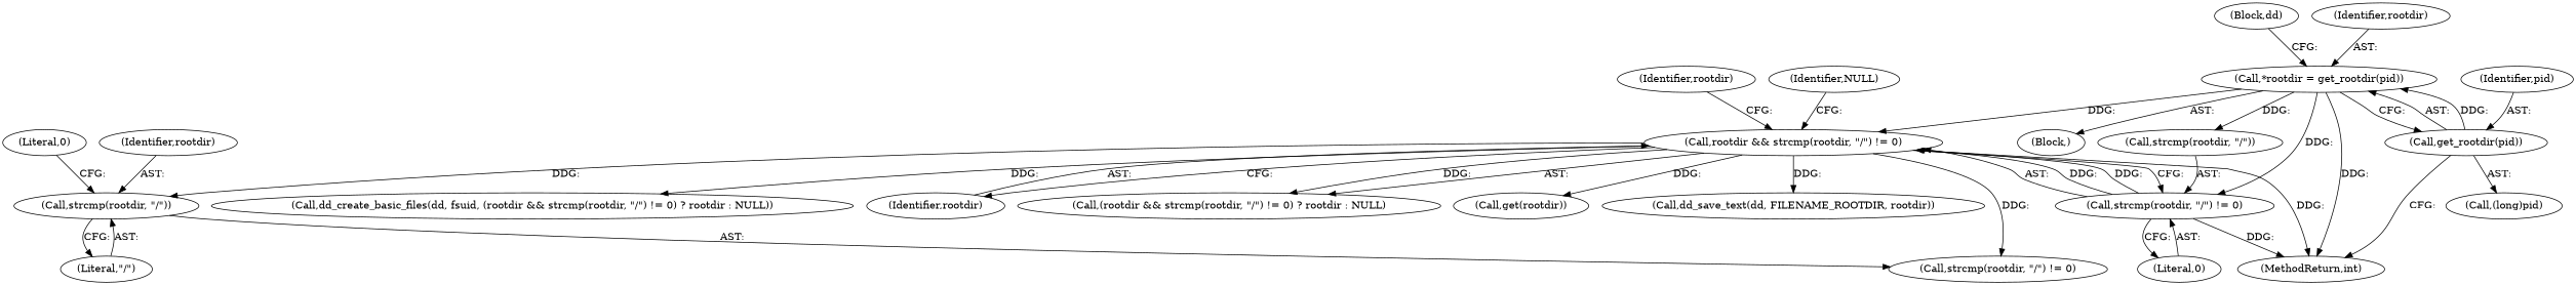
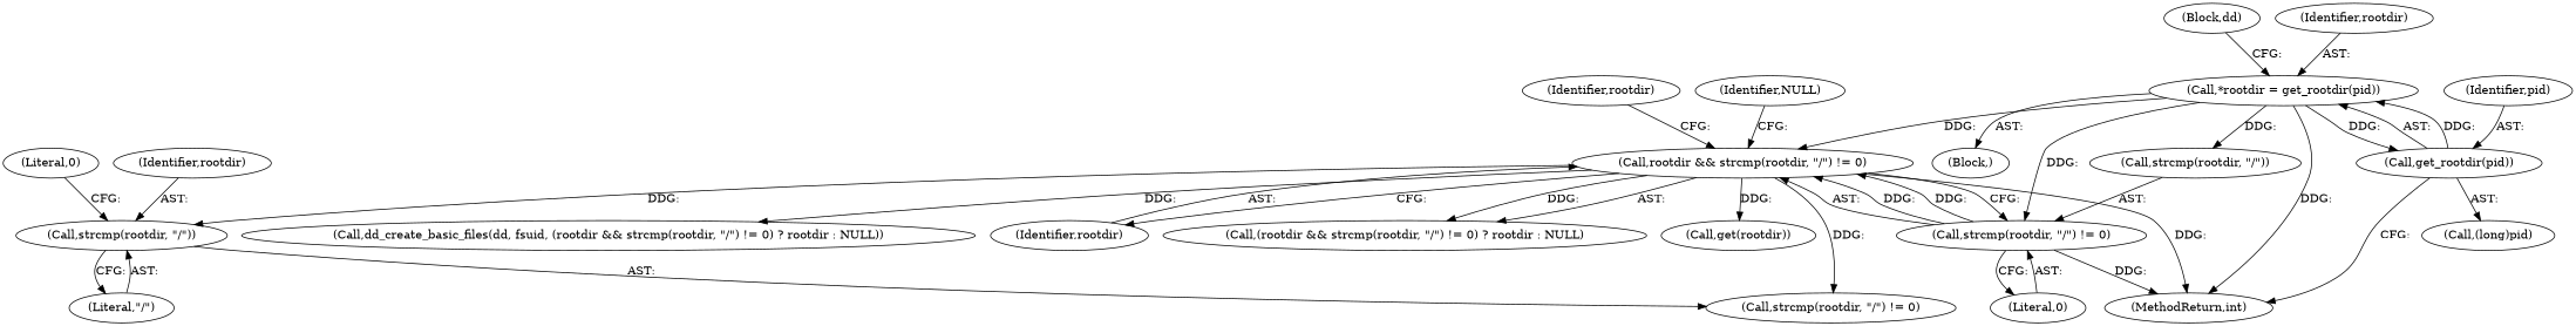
  digraph {
    n1 [label="(Call,strcmp(rootdir, \"/\"))"]
    n2 [label="(Literal,\"/\")"]
    n3 [label="(Call,strcmp(rootdir, \"/\") != 0)"]
    n4 [label="(Call,rootdir && strcmp(rootdir, \"/\") != 0)"]
    n5 [label="(Call,strcmp(rootdir, \"/\") != 0)"]
    n6 [label="(Call,dd_create_basic_files(dd, fsuid, (rootdir && strcmp(rootdir, \"/\") != 0) ? rootdir : NULL))"]
    n7 [label="(Identifier,rootdir)"]
    n8 [label="(MethodReturn,int)"]
    n9 [label="(Call,(rootdir && strcmp(rootdir, \"/\") != 0) ? rootdir : NULL)"]
    n10 [label="(Call,get(rootdir))"]
-   n11 [label="(Call,dd_save_text(dd, FILENAME_ROOTDIR, rootdir))"]
    n12 [label="(Literal,0)"]
    n13 [label="(Call,*rootdir = get_rootdir(pid))"]
    n14 [label="(Call,get_rootdir(pid))"]
    n15 [label="(Call,strcmp(rootdir, \"/\"))"]
    n16 [label="(Block,)"]
    n17 [label="(Call,(long)pid)"]
    n18 [label="(Identifier,pid)"]
    n19 [label="(Literal,0)"]
    n20 [label="(Identifier,rootdir)"]
    n21 [label="(Identifier,NULL)"]
    n22 [label="(Identifier,rootdir)"]
    n23 [label="(Block,dd)"]
    n24 [label="(Identifier,rootdir)"]
    n1 -> n2 [label="CFG: "]
    n1 -> n3 [label="AST: "]
    n2 -> n1 [label="AST: "]
    n4 -> n1 [label="DDG: "]
    n4 -> n3 [label="DDG: "]
    n4 -> n5 [label="CFG: "]
    n4 -> n6 [label="DDG: "]
    n4 -> n7 [label="CFG: "]
    n4 -> n8 [label="DDG: "]
    n4 -> n9 [label="AST: "]
    n4 -> n9 [label="DDG: "]
    n4 -> n10 [label="DDG: "]
-   n4 -> n11 [label="DDG: "]
    n5 -> n4 [label="AST: "]
    n5 -> n4 [label="DDG: "]
    n5 -> n4 [label="DDG: "]
    n5 -> n8 [label="DDG: "]
    n5 -> n12 [label="CFG: "]
    n7 -> n4 [label="AST: "]
    n12 -> n5 [label="AST: "]
    n13 -> n4 [label="DDG: "]
    n13 -> n5 [label="DDG: "]
    n13 -> n8 [label="DDG: "]
-   n13 -> n14 [label="CFG: "]
+   n13 -> n14 [label="DDG: "]
    n13 -> n15 [label="DDG: "]
    n13 -> n16 [label="AST: "]
    n14 -> n8 [label="CFG: "]
    n14 -> n13 [label="AST: "]
    n14 -> n13 [label="DDG: "]
    n14 -> n17 [label="AST: "]
    n15 -> n5 [label="AST: "]
    n18 -> n14 [label="AST: "]
    n19 -> n1 [label="CFG: "]
    n20 -> n4 [label="CFG: "]
    n21 -> n4 [label="CFG: "]
    n22 -> n1 [label="AST: "]
    n23 -> n13 [label="CFG: "]
    n24 -> n13 [label="AST: "]
  }
